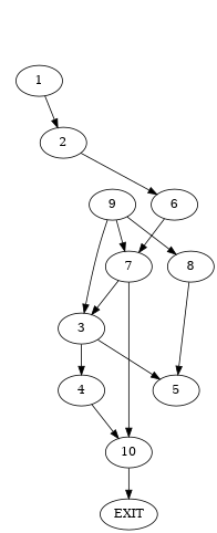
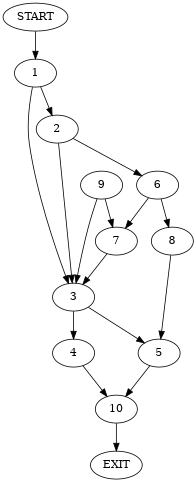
  digraph {
+   n1 [label=START]
    1
    2
    3
    n5 [label=EXIT]
    6
    4
    5
    7
    8
    10
    9
+   n1 -> 1
    1 -> 2
+   1 -> 3
+   2 -> 3
    2 -> 6
    3 -> 4
    3 -> 5
    6 -> 7
-   9 -> 8
+   6 -> 8
    4 -> 10
-   7 -> 10
+   5 -> 10
    7 -> 3
    8 -> 5
    10 -> n5
    9 -> 3
    9 -> 7
  }
